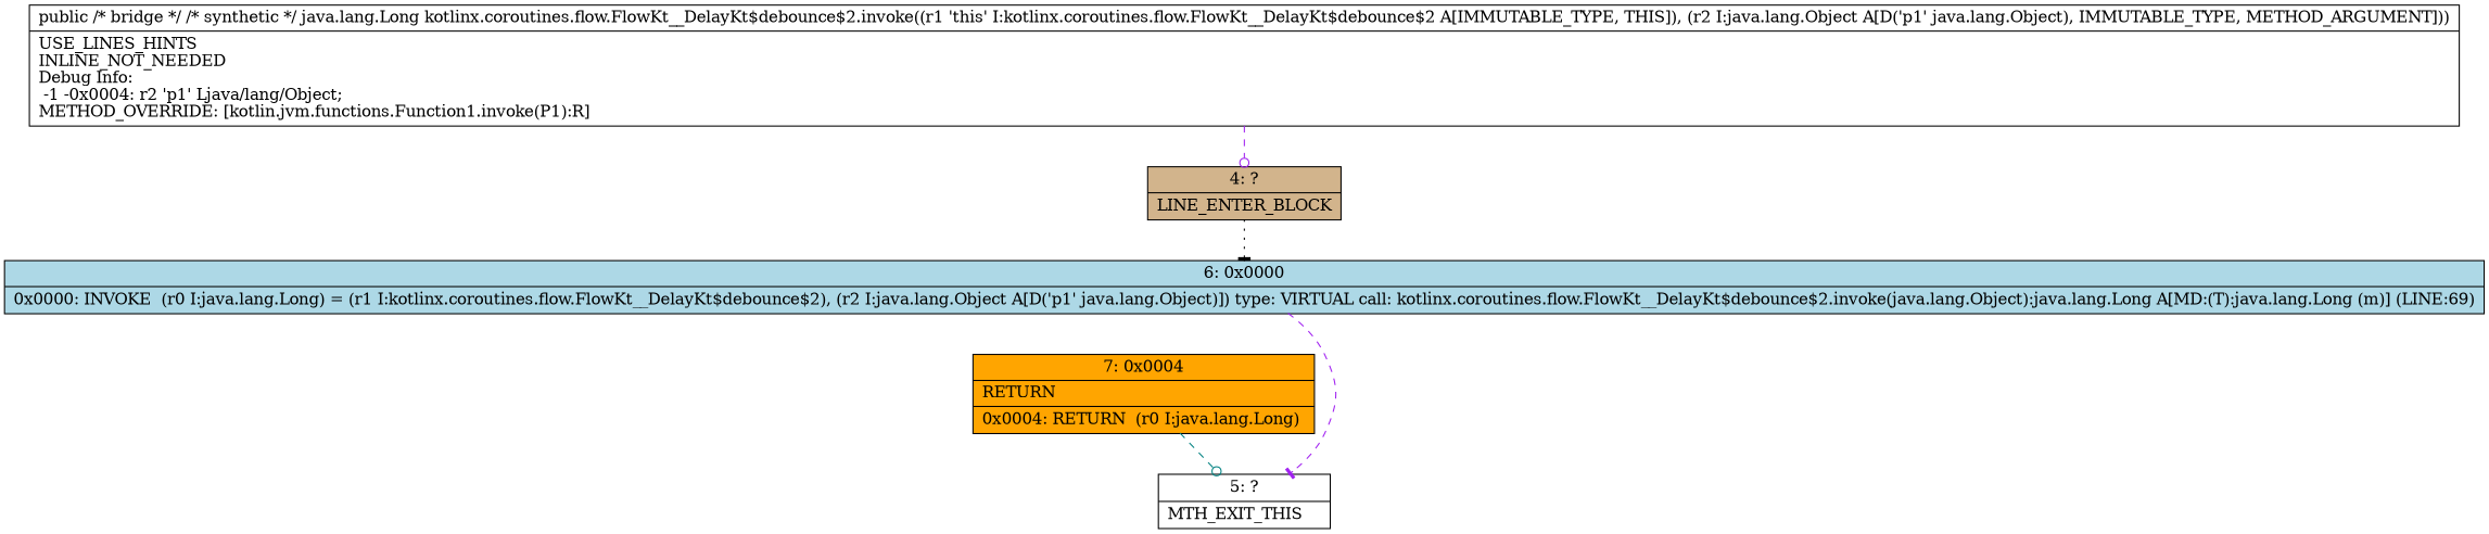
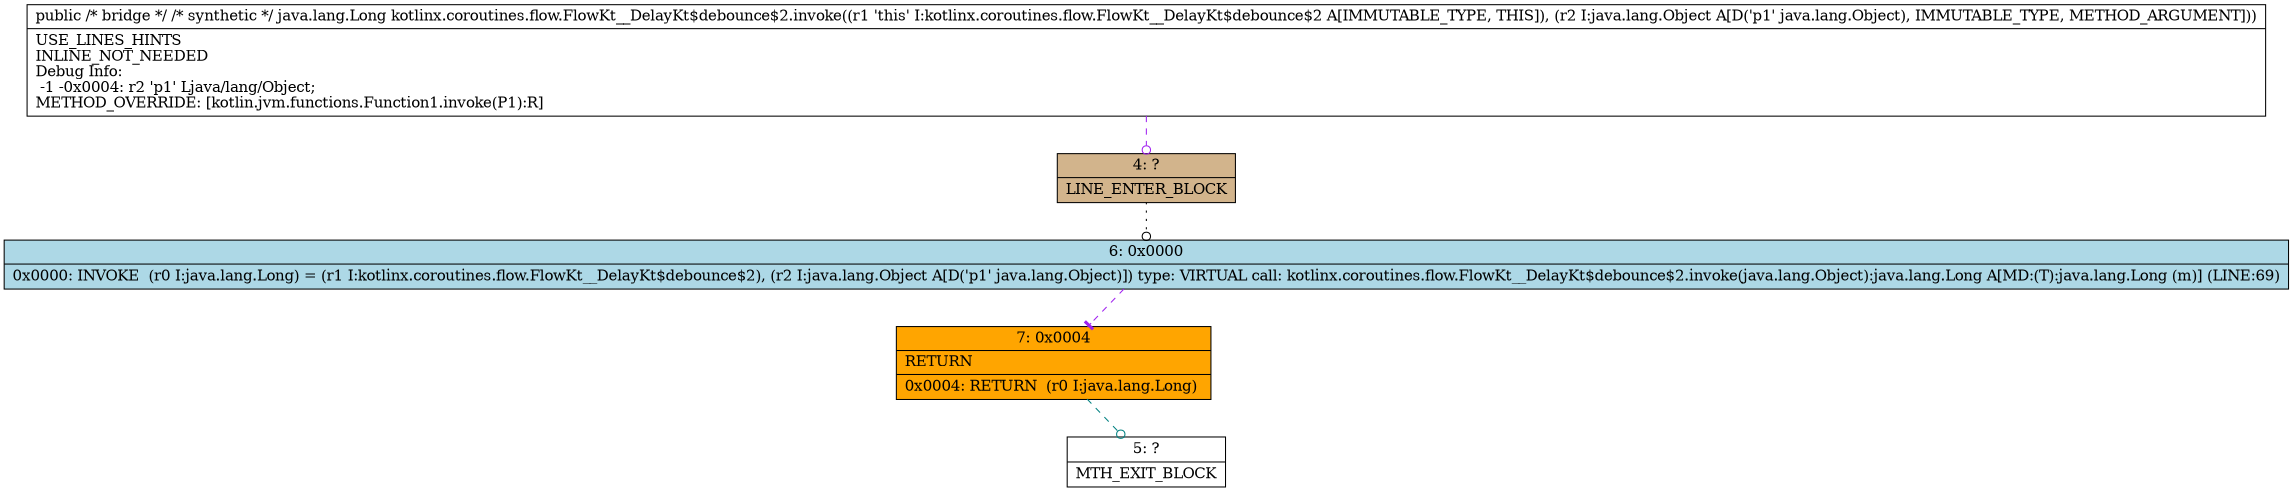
  digraph {
    node [fillcolor=white shape=record style=filled]
    edge [arrowhead=tee color=purple style=dashed]
    n1 [fillcolor=tan label="{4\:\ ?|LINE_ENTER_BLOCK\l}"]
    n2 [fillcolor=lightblue label="{6\:\ 0x0000|0x0000: INVOKE  (r0 I:java.lang.Long) = (r1 I:kotlinx.coroutines.flow.FlowKt__DelayKt$debounce$2), (r2 I:java.lang.Object A[D('p1' java.lang.Object)]) type: VIRTUAL call: kotlinx.coroutines.flow.FlowKt__DelayKt$debounce$2.invoke(java.lang.Object):java.lang.Long A[MD:(T):java.lang.Long (m)] (LINE:69)\l}"]
    n3 [fillcolor=orange label="{7\:\ 0x0004|RETURN\l|0x0004: RETURN  (r0 I:java.lang.Long) \l}"]
-   n4 [label="{5\:\ ?|MTH_EXIT_THIS\l}"]
+   n4 [label="{5\:\ ?|MTH_EXIT_BLOCK\l}"]
    n5 [label="{public \/* bridge *\/ \/* synthetic *\/ java.lang.Long kotlinx.coroutines.flow.FlowKt__DelayKt$debounce$2.invoke((r1 'this' I:kotlinx.coroutines.flow.FlowKt__DelayKt$debounce$2 A[IMMUTABLE_TYPE, THIS]), (r2 I:java.lang.Object A[D('p1' java.lang.Object), IMMUTABLE_TYPE, METHOD_ARGUMENT]))  | USE_LINES_HINTS\lINLINE_NOT_NEEDED\lDebug Info:\l  \-1 \-0x0004: r2 'p1' Ljava\/lang\/Object;\lMETHOD_OVERRIDE: [kotlin.jvm.functions.Function1.invoke(P1):R]\l}"]
-   n1 -> n2 [color=black style=dotted]
-   n2 -> n4
+   n1 -> n2 [arrowhead=odot color=black style=dotted]
+   n2 -> n3
    n3 -> n4 [arrowhead=odot color=teal]
    n5 -> n1 [arrowhead=odot]
  }
